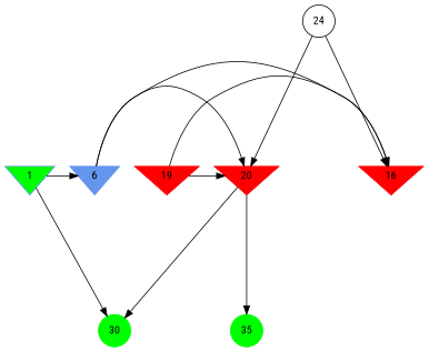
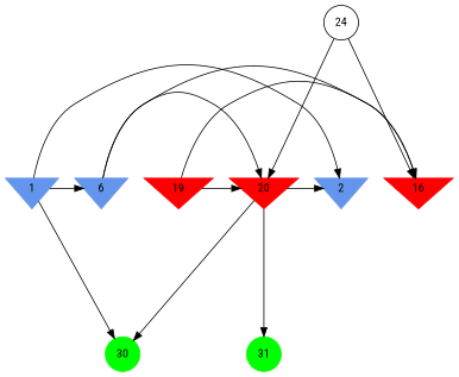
  digraph {
    fontname="Roboto Condensed"
    ranksep=2.0
    node [color=cornflowerblue fontname="Roboto Condensed" shape=invtriangle style=filled]
    edge [fontname="Roboto Condensed"]
-   1 [fillcolor=green]
+   1
+   2
    6
    16 [color=red]
    19 [color=red]
    20 [color=red]
    24 [color=black shape=circle style=""]
    30 [color=green shape=circle]
-   31 [color=green shape=circle label=35]
+   31 [color=green shape=circle]
    subgraph sub_1 {
      rank=same
      1
+     2
      6
      16
      19
      20
    }
    subgraph sub_2 {
      rank=same
      24
    }
    subgraph sub_3 {
      rank=same
      30
      31
    }
+   1 -> 2
    1 -> 6
    1 -> 30
    6 -> 16
    6 -> 20
    19 -> 16
    19 -> 20
+   20 -> 2
    20 -> 30
    20 -> 31
    24 -> 16
    24 -> 20
  }
